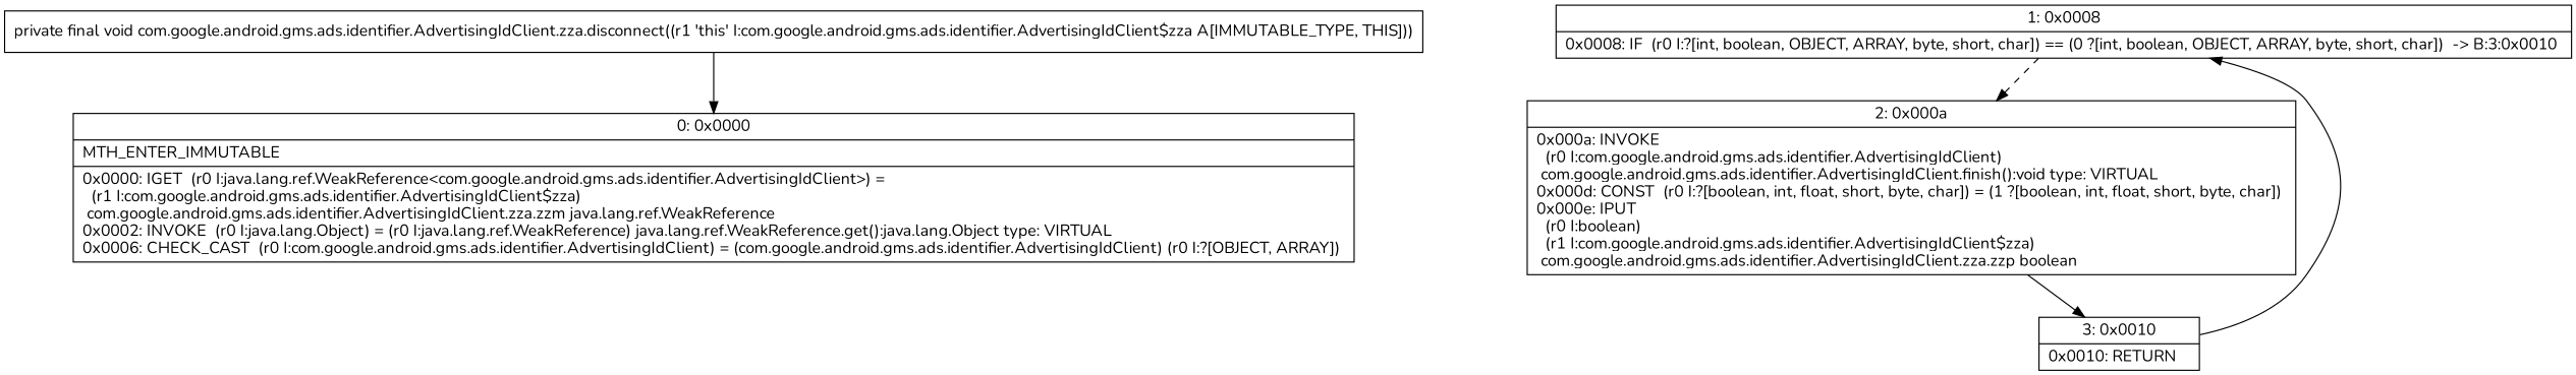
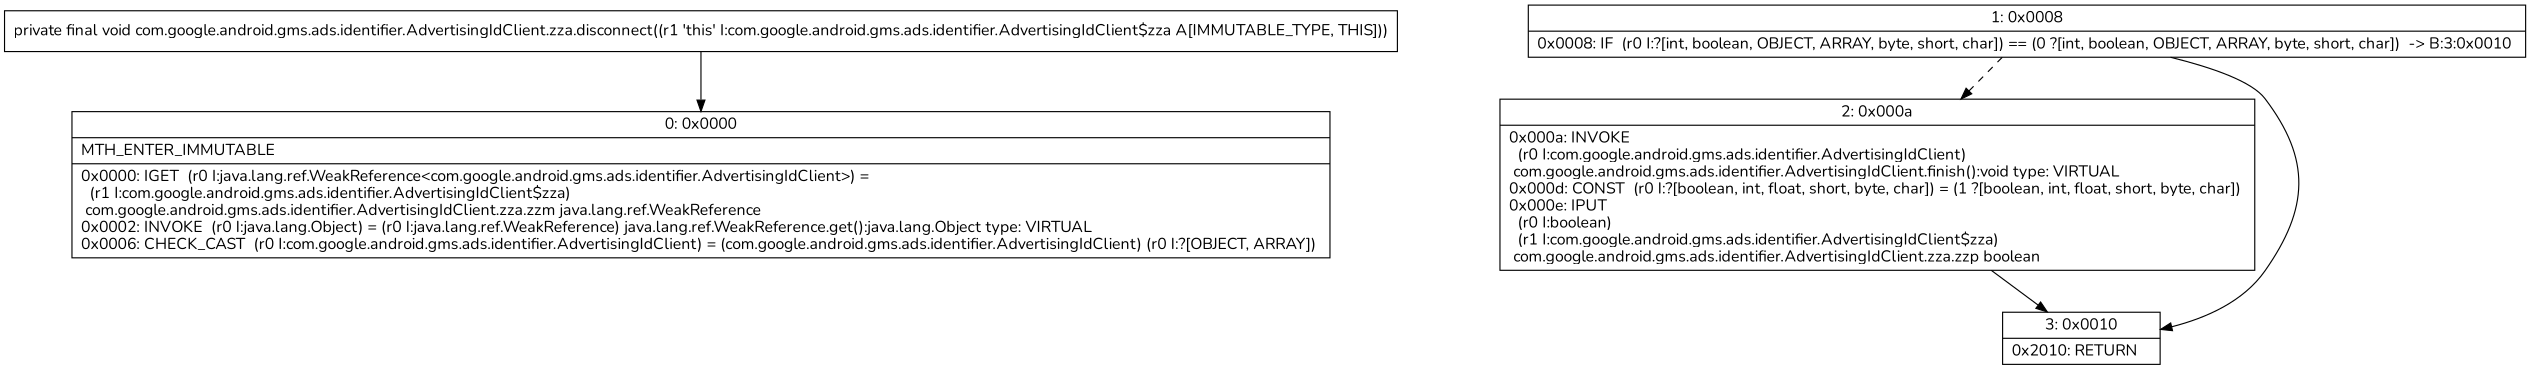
  digraph {
    fontname=Nunito
    node [fontname=Nunito shape=record]
    edge [fontname=Nunito]
    n1 [label="{0\:\ 0x0000|MTH_ENTER_IMMUTABLE\l|0x0000: IGET  (r0 I:java.lang.ref.WeakReference\<com.google.android.gms.ads.identifier.AdvertisingIdClient\>) = \l  (r1 I:com.google.android.gms.ads.identifier.AdvertisingIdClient$zza)\l com.google.android.gms.ads.identifier.AdvertisingIdClient.zza.zzm java.lang.ref.WeakReference \l0x0002: INVOKE  (r0 I:java.lang.Object) = (r0 I:java.lang.ref.WeakReference) java.lang.ref.WeakReference.get():java.lang.Object type: VIRTUAL \l0x0006: CHECK_CAST  (r0 I:com.google.android.gms.ads.identifier.AdvertisingIdClient) = (com.google.android.gms.ads.identifier.AdvertisingIdClient) (r0 I:?[OBJECT, ARRAY]) \l}"]
    n2 [label="{1\:\ 0x0008|0x0008: IF  (r0 I:?[int, boolean, OBJECT, ARRAY, byte, short, char]) == (0 ?[int, boolean, OBJECT, ARRAY, byte, short, char])  \-\> B:3:0x0010 \l}"]
    n3 [label="{2\:\ 0x000a|0x000a: INVOKE  \l  (r0 I:com.google.android.gms.ads.identifier.AdvertisingIdClient)\l com.google.android.gms.ads.identifier.AdvertisingIdClient.finish():void type: VIRTUAL \l0x000d: CONST  (r0 I:?[boolean, int, float, short, byte, char]) = (1 ?[boolean, int, float, short, byte, char]) \l0x000e: IPUT  \l  (r0 I:boolean)\l  (r1 I:com.google.android.gms.ads.identifier.AdvertisingIdClient$zza)\l com.google.android.gms.ads.identifier.AdvertisingIdClient.zza.zzp boolean \l}"]
-   n4 [label="{3\:\ 0x0010|0x0010: RETURN   \l}"]
+   n4 [label="{3\:\ 0x0010|0x2010: RETURN   \l}"]
    n5 [label="{private final void com.google.android.gms.ads.identifier.AdvertisingIdClient.zza.disconnect((r1 'this' I:com.google.android.gms.ads.identifier.AdvertisingIdClient$zza A[IMMUTABLE_TYPE, THIS])) }"]
    n2 -> n3 [style=dashed]
-   n4 -> n2
+   n2 -> n4
    n3 -> n4
    n5 -> n1
  }
